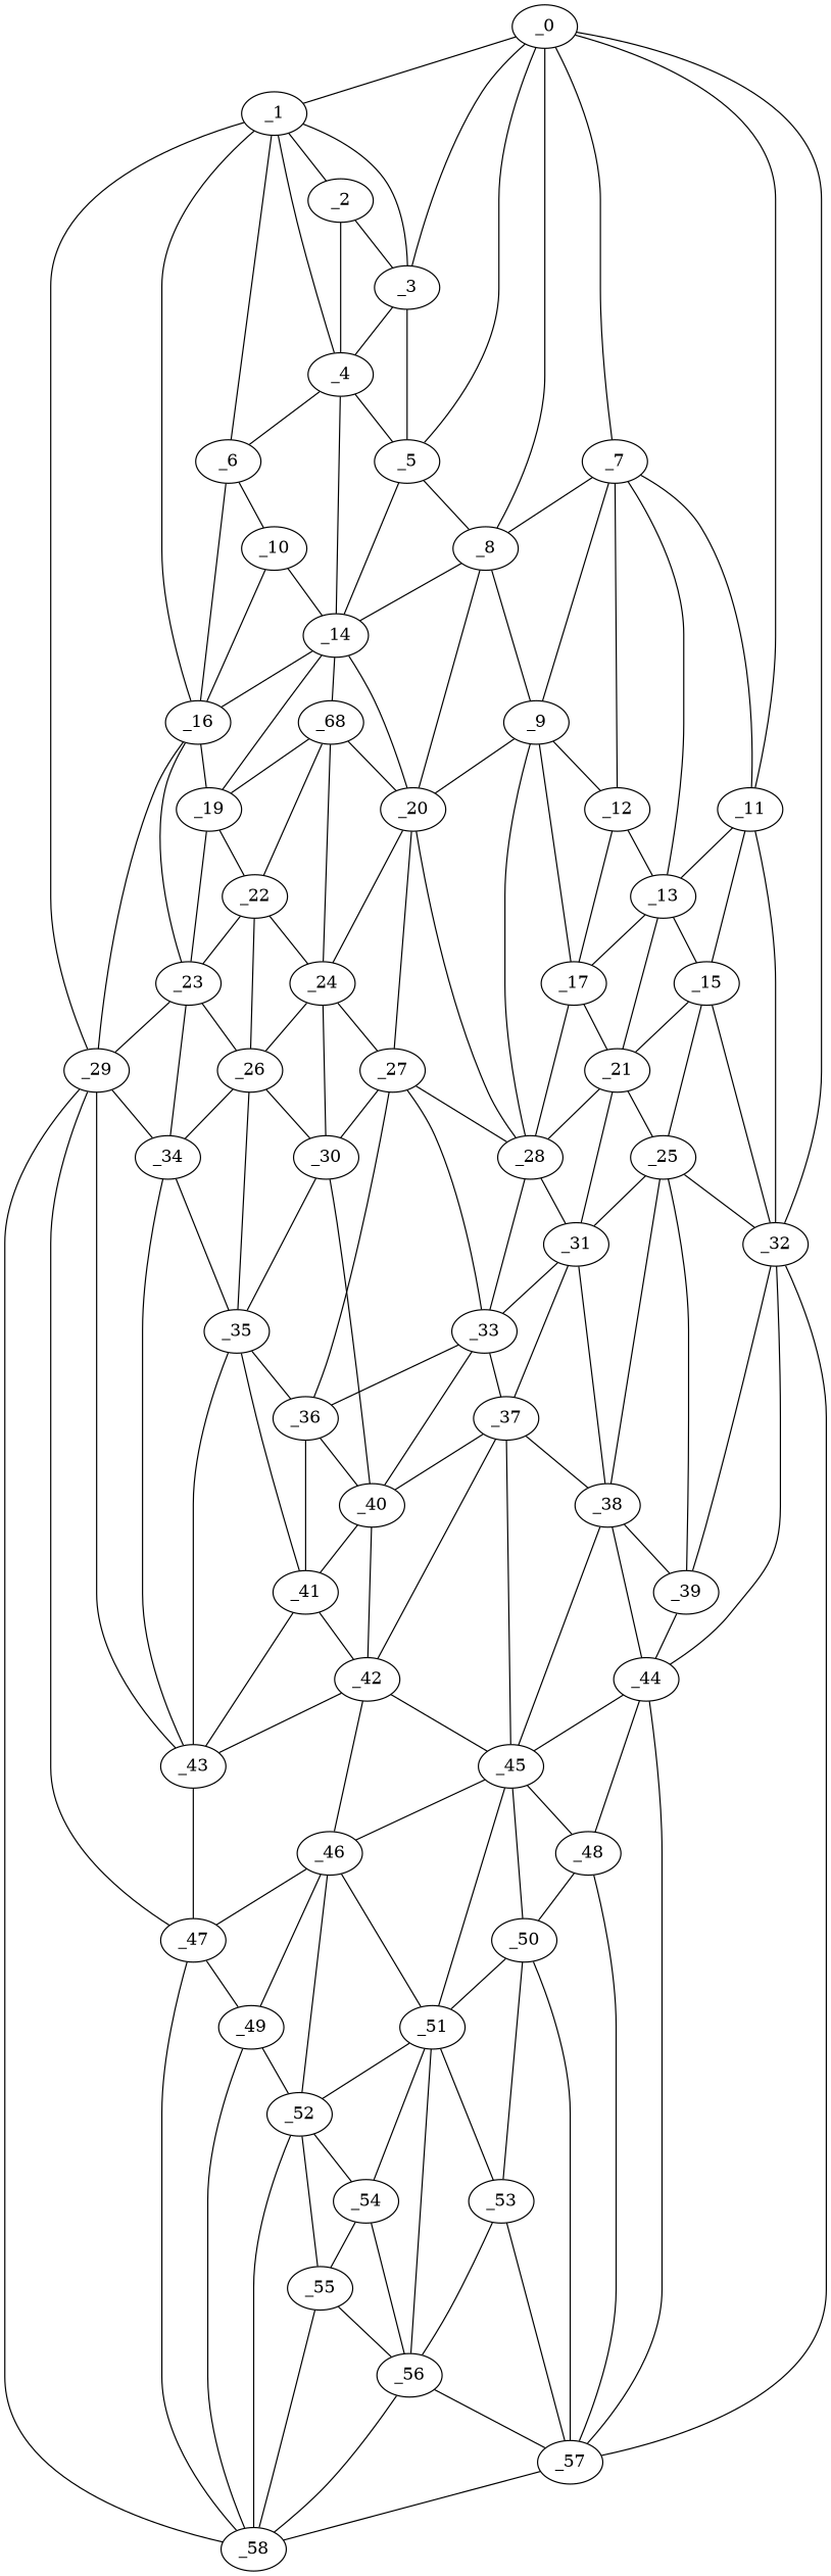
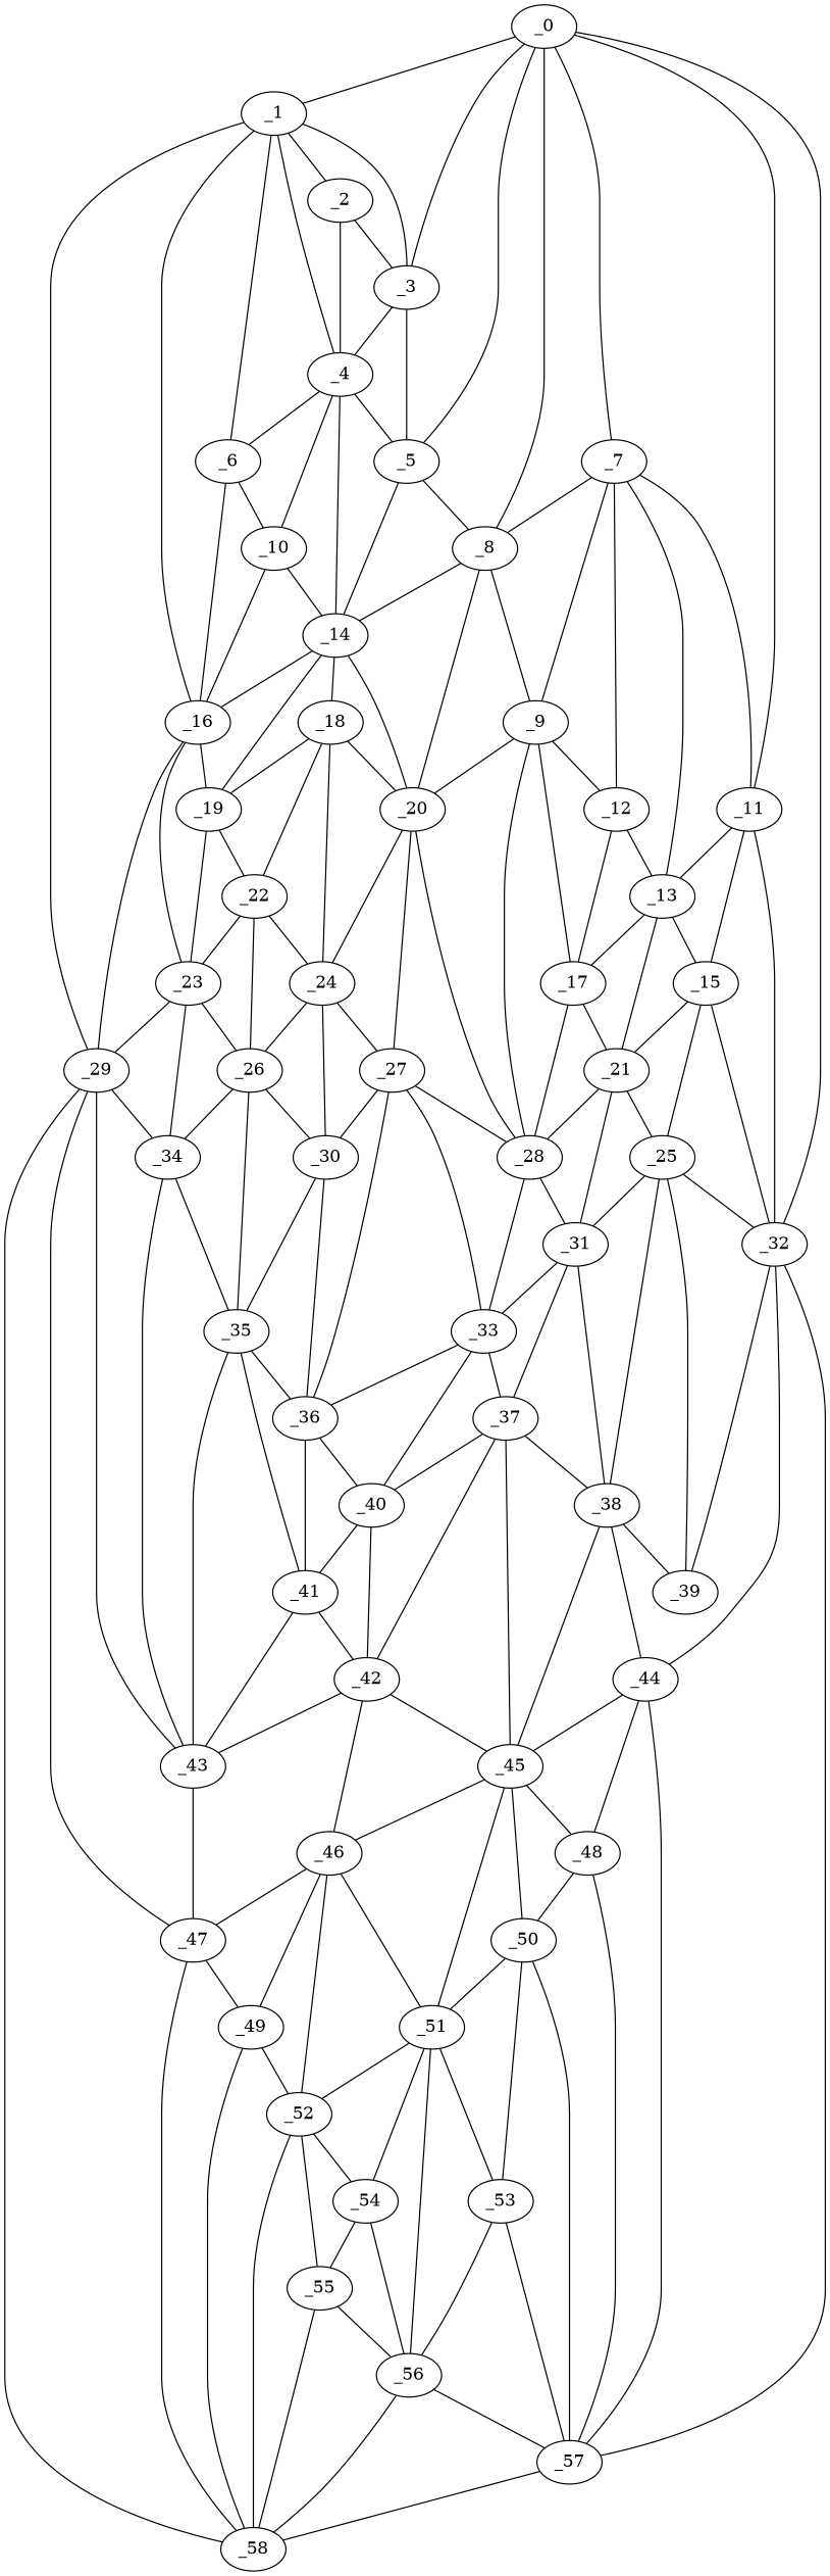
  graph {
    node [x=8 y=45]
    edge [valence=2]
    _0 [x=5 y=75]
    _1 [x=6 y=17]
    _3
    _5 [x=14 y=50]
    _7 [x=20 y=74]
    _8 [x=22 y=56]
    _11 [x=32 y=88]
    _32 [x=65 y=120]
    _2 [y=30]
    _4 [x=13 y=28]
    _6 [x=19 y=19]
    _16 [x=38 y=13]
    _29 [x=62 y=7]
    _14 [x=37 y=26]
    _9 [x=28 y=60]
    _12 [x=34 y=70]
    _13 [x=34 y=79]
    _20 [x=46 y=36]
    _15 [x=37 y=87]
    _39 [x=77 y=92]
    _44 [x=88 y=90]
    _57 [x=123 y=106]
    _10 [x=30 y=21]
    _19 [x=45 y=13]
    _23 [x=54 y=10]
    _34 [x=68 y=15]
    _43 [x=87 y=25]
    _47 [x=95 y=29]
    _58 [x=125]
-   _18 [x=44 y=30 label=_68]
+   _18 [x=44 y=30]
    _17 [x=39 y=72]
    _28 [x=60]
    _21 [x=48 y=74]
    _24 [x=55 y=32]
    _27 [x=58 y=39]
    _25 [x=55 y=78]
    _45 [x=89 y=57]
    _48 [x=95 y=88]
    _22 [x=53 y=20]
    _26 [x=58 y=23]
    _35 [x=68 y=22]
    _49 [x=101 y=33]
    _31 [x=65 y=57]
    _33 [x=67 y=44]
    _30 [x=63 y=30]
    _36 [x=71 y=35]
    _38 [x=77 y=59]
    _37 [x=73 y=51]
    _40 [x=78 y=36]
    _41 [x=80 y=31]
    _42 [x=84 y=39]
    _46 [x=91 y=43]
    _50 [x=102 y=87]
    _51 [x=103 y=55]
    _52 [x=105 y=42]
    _53 [x=111 y=87]
    _54 [x=112 y=53]
    _56 [x=118 y=84]
    _55 [x=118 y=51]
    _0 -- _1 [valence=1]
    _0 -- _3
    _0 -- _5
    _0 -- _7 [valence=1]
    _0 -- _8
    _0 -- _11 [valence=1]
    _0 -- _32 [valence=1]
    _1 -- _3
    _1 -- _2
    _1 -- _4
    _1 -- _6
    _1 -- _16 [valence=1]
    _1 -- _29 [valence=1]
    _3 -- _5
    _3 -- _4
    _5 -- _8 [valence=1]
    _5 -- _14 [valence=1]
    _7 -- _8 [valence=1]
    _7 -- _11
    _7 -- _9 [valence=1]
    _7 -- _12 [valence=1]
    _7 -- _13
    _8 -- _14 [valence=1]
    _8 -- _9
    _8 -- _20 [valence=1]
    _11 -- _32
    _11 -- _13
    _11 -- _15
    _32 -- _39
    _32 -- _44 [valence=1]
    _32 -- _57 [valence=1]
    _2 -- _3 [valence=1]
    _2 -- _4
    _4 -- _5 [valence=1]
    _4 -- _6
    _4 -- _14
+   _4 -- _10
    _6 -- _16
    _6 -- _10
    _16 -- _29 [valence=1]
    _16 -- _19 [valence=1]
    _16 -- _23
    _29 -- _34
    _29 -- _43 [valence=1]
    _29 -- _47
    _29 -- _58 [valence=1]
    _14 -- _16
    _14 -- _20
    _14 -- _19
    _14 -- _18
    _9 -- _12
    _9 -- _20
    _9 -- _17 [valence=1]
    _9 -- _28
    _12 -- _13 [valence=1]
    _12 -- _17
    _13 -- _15
    _13 -- _17
    _13 -- _21 [valence=1]
    _20 -- _28 [valence=1]
    _20 -- _24 [valence=1]
    _20 -- _27 [valence=1]
    _15 -- _32 [valence=1]
    _15 -- _21 [valence=1]
    _15 -- _25 [valence=1]
-   _39 -- _44
    _44 -- _57
    _44 -- _45 [valence=1]
    _44 -- _48
    _57 -- _58 [valence=1]
    _10 -- _16
    _10 -- _14
    _19 -- _23
    _19 -- _22
    _23 -- _29
    _23 -- _34 [valence=1]
    _23 -- _26
    _34 -- _43 [valence=1]
    _34 -- _35
    _43 -- _47
    _47 -- _58 [valence=1]
    _47 -- _49 [valence=1]
    _18 -- _20 [valence=1]
    _18 -- _19
    _18 -- _24
    _18 -- _22
    _17 -- _28
    _17 -- _21
    _28 -- _31 [valence=1]
    _28 -- _33 [valence=1]
    _21 -- _28
    _21 -- _25
    _21 -- _31
    _24 -- _27
    _24 -- _26
    _24 -- _30 [valence=1]
    _27 -- _28
    _27 -- _33
    _27 -- _30 [valence=1]
    _27 -- _36
    _25 -- _32
    _25 -- _39 [valence=1]
    _25 -- _31 [valence=1]
    _25 -- _38 [valence=1]
    _45 -- _48
    _45 -- _46
    _45 -- _50
    _45 -- _51
    _48 -- _57
    _48 -- _50
    _22 -- _23 [valence=1]
    _22 -- _24
    _22 -- _26
    _26 -- _34 [valence=1]
    _26 -- _35
    _26 -- _30 [valence=1]
    _35 -- _43 [valence=1]
    _35 -- _36 [valence=1]
    _35 -- _41
    _49 -- _58
    _49 -- _52
    _31 -- _33 [valence=1]
    _31 -- _38 [valence=1]
    _31 -- _37
    _33 -- _36
    _33 -- _37
    _33 -- _40
    _30 -- _35
-   _30 -- _40
+   _30 -- _36
    _36 -- _40
    _36 -- _41 [valence=1]
    _38 -- _39 [valence=1]
    _38 -- _44
    _38 -- _45 [valence=1]
    _37 -- _45
    _37 -- _38
    _37 -- _40 [valence=1]
    _37 -- _42 [valence=1]
    _40 -- _41
    _40 -- _42
    _41 -- _43
    _41 -- _42
    _42 -- _43 [valence=1]
    _42 -- _45
    _42 -- _46 [valence=1]
    _46 -- _47
    _46 -- _49 [valence=1]
    _46 -- _51
    _46 -- _52
    _50 -- _57
    _50 -- _51
    _50 -- _53 [valence=1]
    _51 -- _52
    _51 -- _53
    _51 -- _54
    _51 -- _56 [valence=1]
    _52 -- _58 [valence=1]
    _52 -- _54 [valence=1]
    _52 -- _55
    _53 -- _57 [valence=1]
    _53 -- _56
    _54 -- _56 [valence=1]
    _54 -- _55
    _56 -- _57
    _56 -- _58 [valence=1]
    _55 -- _58 [valence=1]
    _55 -- _56 [valence=1]
  }
